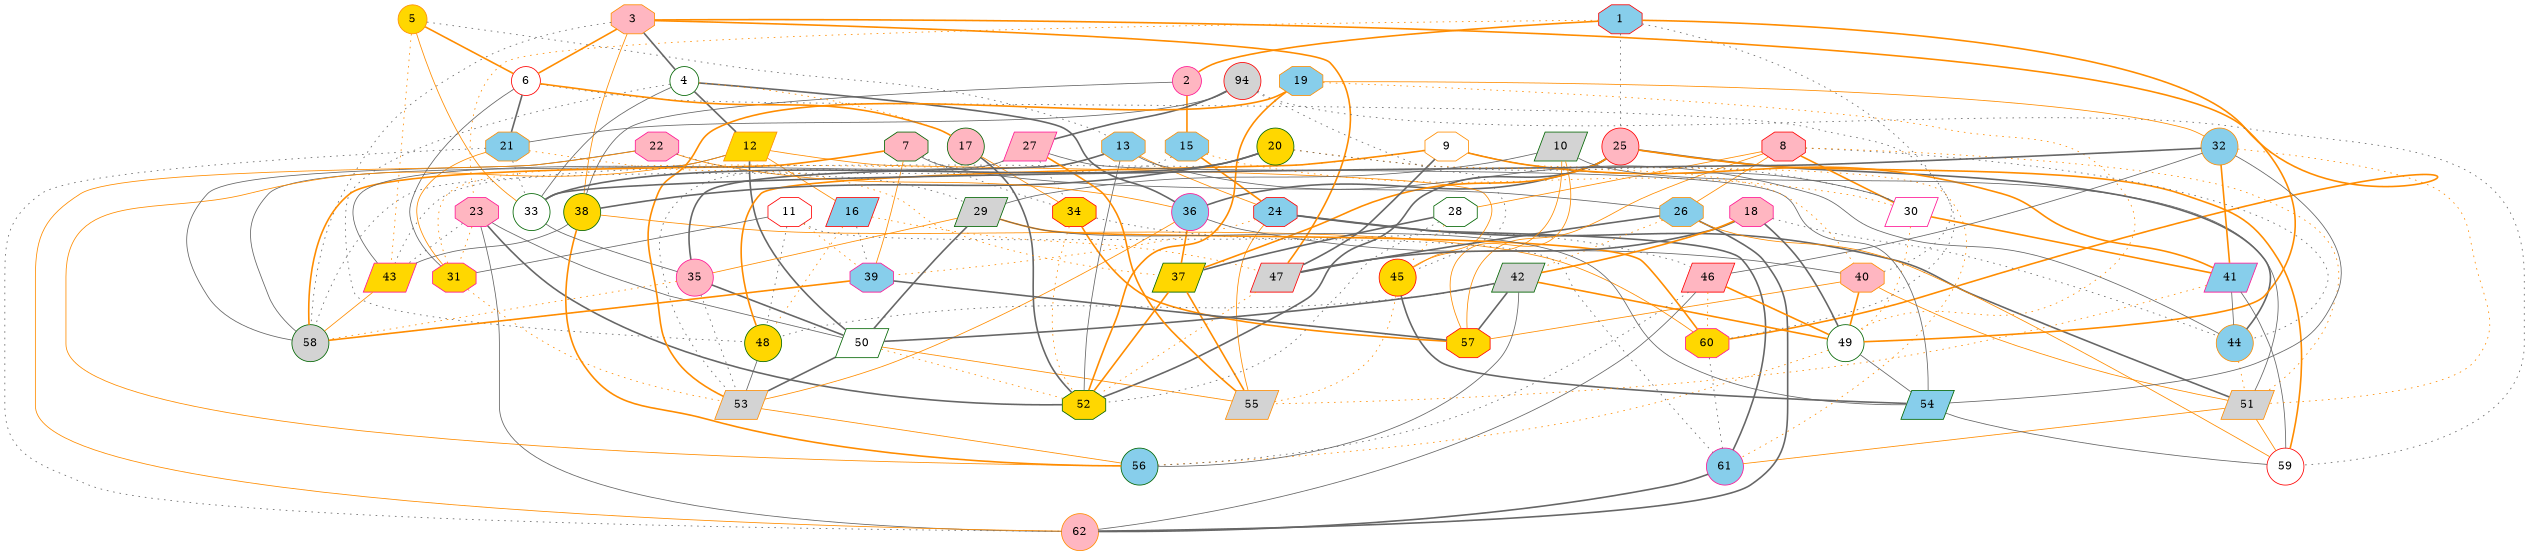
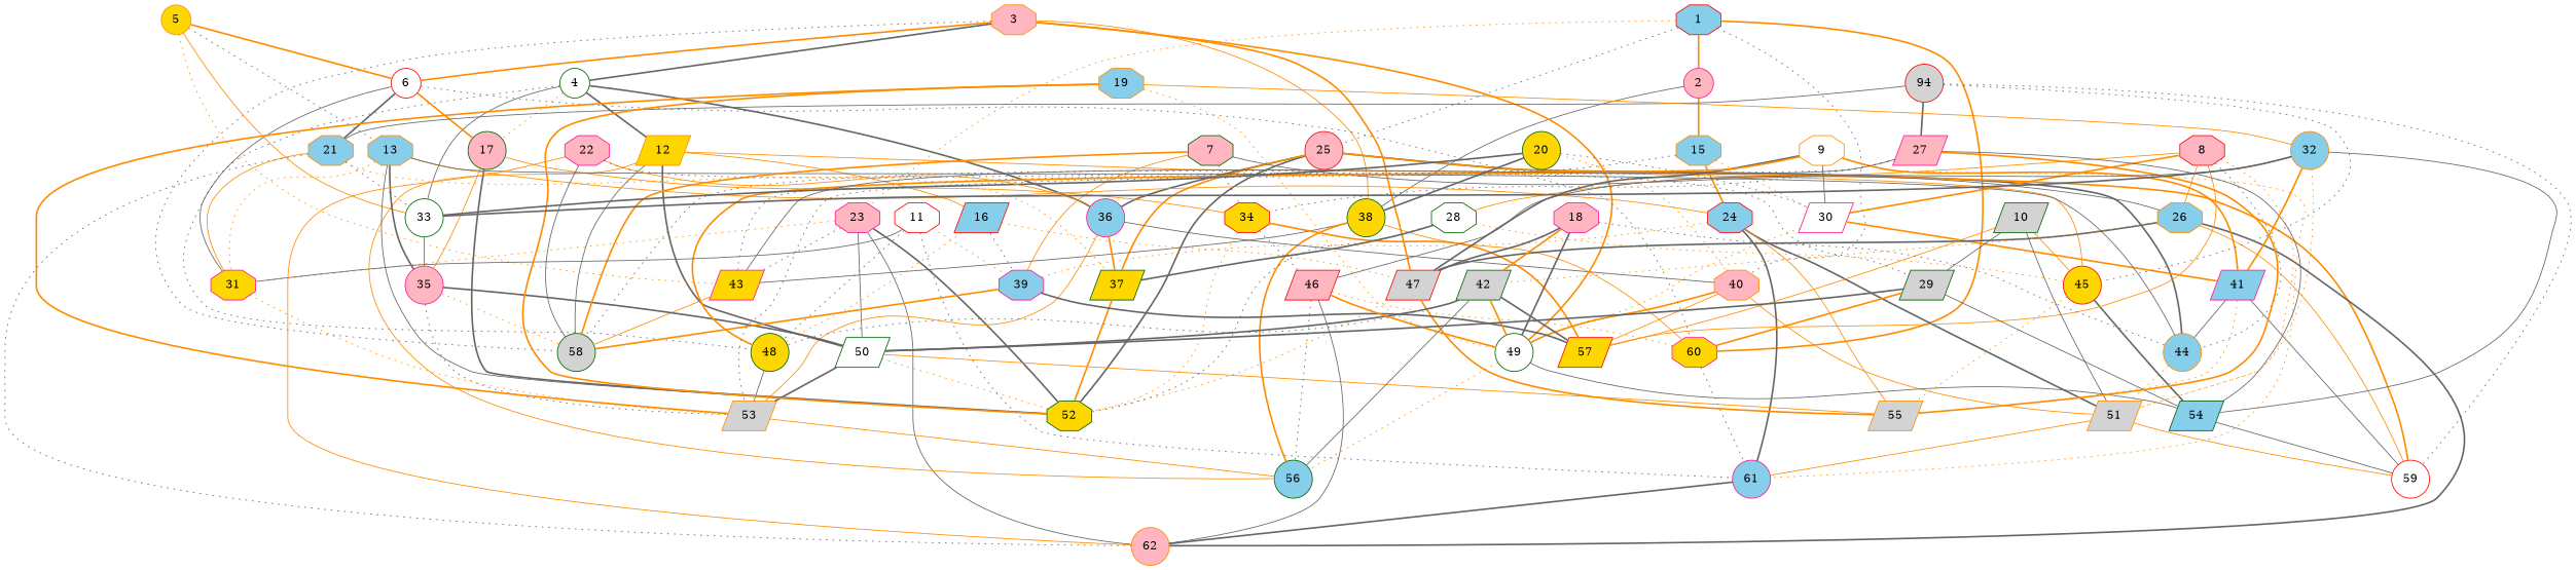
  graph {
    node [color=darkgreen fillcolor=skyblue shape=octagon style=filled]
    edge [color=gray40 style=bold weight=1.0]
    1 [color=red]
    2 [color=deeppink fillcolor=lightpink shape=circle]
    23 [color=deeppink fillcolor=lightpink]
    25 [color=red fillcolor=lightpink shape=circle]
    40 [color=darkorange fillcolor=lightpink]
    60 [color=deeppink fillcolor=gold]
    15 [color=darkorange]
    38 [fillcolor=gold shape=circle]
    58 [fillcolor=lightgrey shape=circle]
    30 [color=deeppink fillcolor=white shape=parallelogram]
    24 [color=red]
    43 [color=deeppink fillcolor=gold shape=parallelogram]
    31 [color=deeppink fillcolor=gold]
    50 [fillcolor=white shape=parallelogram]
    52 [fillcolor=gold]
    62 [color=darkorange fillcolor=lightpink shape=circle]
    36 [color=deeppink shape=circle]
    44 [color=darkorange shape=circle]
    59 [color=red fillcolor=white shape=circle]
    37 [fillcolor=gold shape=parallelogram]
    49 [fillcolor=white shape=circle]
    51 [color=darkorange fillcolor=lightgrey shape=parallelogram]
-   57 [color=red fillcolor=gold]
+   57 [color=red fillcolor=gold shape=parallelogram]
    61 [color=deeppink shape=circle]
    56 [shape=circle]
    3 [color=darkorange fillcolor=lightpink]
    4 [fillcolor=white shape=circle]
    6 [color=red fillcolor=white shape=circle]
    47 [color=red fillcolor=lightgrey shape=parallelogram]
    12 [color=darkorange fillcolor=gold shape=parallelogram]
    17 [fillcolor=lightpink shape=circle]
    33 [fillcolor=white shape=circle]
    48 [fillcolor=gold shape=circle]
    21 [color=darkorange]
    54 [shape=parallelogram]
    45 [color=red fillcolor=gold shape=circle]
    16 [color=red shape=parallelogram]
    34 [color=red fillcolor=gold]
    35 [color=deeppink fillcolor=lightpink shape=circle]
    53 [color=darkorange fillcolor=lightgrey shape=parallelogram]
    5 [color=darkorange fillcolor=gold shape=circle]
    13 [color=darkorange]
    7 [fillcolor=lightpink]
    26 [color=darkorange]
    39 [color=deeppink]
    42 [fillcolor=lightgrey shape=parallelogram]
    46 [color=red fillcolor=lightpink shape=parallelogram]
    8 [color=red fillcolor=lightpink]
    28 [fillcolor=white]
    41 [color=deeppink shape=parallelogram]
    9 [color=darkorange fillcolor=white]
    55 [color=darkorange fillcolor=lightgrey shape=parallelogram]
    10 [fillcolor=lightgrey shape=parallelogram]
    29 [fillcolor=lightgrey shape=parallelogram]
    11 [color=red fillcolor=white]
    n56 [color=red fillcolor=lightgrey label=94 shape=circle]
    27 [color=deeppink fillcolor=lightpink shape=parallelogram]
    18 [color=deeppink fillcolor=lightpink]
    19 [color=darkorange]
    32 [color=darkorange shape=circle]
    20 [fillcolor=gold shape=circle]
    22 [color=deeppink fillcolor=lightpink]
    1 -- 2 [color=darkorange]
    1 -- 23 [color=darkorange style=dotted]
    1 -- 25 [style=dotted]
    1 -- 40 [style=dotted]
    1 -- 60 [color=darkorange]
    2 -- 15 [color=darkorange weight=2.0]
    2 -- 38 [style=solid]
    23 -- 43 [style=dotted]
    23 -- 31 [color=darkorange style=dotted]
    23 -- 50 [style=solid]
    23 -- 52
    23 -- 62 [style=solid]
    25 -- 52
    25 -- 36
    25 -- 44
    25 -- 59 [color=darkorange]
    25 -- 37 [color=darkorange]
    40 -- 49 [color=darkorange]
    40 -- 51 [color=darkorange style=solid]
    40 -- 57 [color=darkorange style=solid]
    60 -- 61 [style=dotted]
    15 -- 58 [style=dotted]
    15 -- 30 [color=darkorange style=dotted]
    15 -- 24 [color=darkorange]
    38 -- 60 [color=darkorange style=solid]
    38 -- 43 [style=solid]
    38 -- 56 [color=darkorange]
    30 -- 49 [color=darkorange style=dotted]
    30 -- 41 [color=darkorange]
    24 -- 51
    24 -- 61
    24 -- 39 [color=darkorange style=dotted]
    24 -- 55 [color=darkorange style=solid]
    43 -- 58 [color=darkorange style=solid]
    31 -- 53 [color=darkorange style=dotted]
    50 -- 52 [color=darkorange style=dotted]
    50 -- 53
    50 -- 55 [color=darkorange style=solid]
    36 -- 40 [style=solid]
    36 -- 37 [color=darkorange]
    36 -- 53 [color=darkorange style=solid]
    44 -- 51 [color=darkorange style=dotted]
    37 -- 52 [color=darkorange]
-   37 -- 55 [color=darkorange]
+   47 -- 55 [color=darkorange]
    49 -- 56 [color=darkorange style=dotted]
    49 -- 54 [style=solid]
    51 -- 59 [color=darkorange style=solid]
    51 -- 61 [color=darkorange style=solid]
    61 -- 62
    3 -- 38 [color=darkorange style=solid]
    3 -- 58 [style=dotted]
    3 -- 49 [color=darkorange]
    3 -- 4
    3 -- 6 [color=darkorange]
    3 -- 47 [color=darkorange]
    4 -- 36
    4 -- 12
    4 -- 17 [color=darkorange style=dotted]
    4 -- 33 [style=solid]
    4 -- 48 [style=dotted]
    6 -- 60 [style=dotted]
    6 -- 31 [style=solid]
    6 -- 17 [color=darkorange]
    6 -- 21
    47 -- 52 [color=darkorange style=dotted]
    12 -- 58 [style=solid]
    12 -- 50
    12 -- 56 [color=darkorange style=solid]
    12 -- 45 [color=darkorange style=solid]
    12 -- 16 [color=darkorange style=solid]
    17 -- 52
    17 -- 34 [color=darkorange style=solid]
    33 -- 35 [style=solid]
    48 -- 53 [style=solid]
    21 -- 31 [color=darkorange style=solid]
    21 -- 62 [style=dotted]
    21 -- 37 [color=darkorange style=dotted]
    21 -- 33 [style=dotted]
    54 -- 59 [style=solid]
    45 -- 54
    45 -- 55 [color=darkorange style=dotted]
    16 -- 47 [color=darkorange style=dotted]
    16 -- 48 [color=darkorange style=dotted]
    16 -- 39 [style=dotted]
    34 -- 52 [color=darkorange style=dotted]
    34 -- 57 [color=darkorange]
    34 -- 46 [style=dotted]
    35 -- 58 [color=darkorange style=dotted]
    35 -- 50
    35 -- 53 [style=dotted]
    53 -- 56 [color=darkorange style=solid]
    5 -- 43 [color=darkorange style=dotted]
    5 -- 6 [color=darkorange]
    5 -- 33 [color=darkorange style=solid]
    5 -- 13 [style=dotted]
    13 -- 24 [color=darkorange style=solid]
    13 -- 31 [color=darkorange style=dotted]
    13 -- 52 [style=solid]
    13 -- 44 [style=solid]
    13 -- 35
    7 -- 58 [color=darkorange]
    7 -- 34 [style=dotted]
    7 -- 26 [style=solid]
    7 -- 39 [color=darkorange style=solid]
    26 -- 62
    26 -- 59 [color=darkorange style=solid]
    26 -- 47
    26 -- 42 [color=darkorange style=dotted]
    39 -- 58 [color=darkorange]
    39 -- 57
    42 -- 50
    42 -- 49 [color=darkorange weight=2.0]
    42 -- 57
    42 -- 56 [style=solid]
    42 -- 48 [style=dotted]
    46 -- 60 [color=darkorange style=dotted]
    46 -- 62 [style=solid]
    46 -- 49 [color=darkorange]
    46 -- 56 [style=dotted]
    8 -- 30 [color=darkorange]
    8 -- 44 [style=dotted]
    8 -- 51 [color=darkorange style=dotted]
    8 -- 57 [color=darkorange style=solid]
    8 -- 26 [color=darkorange style=solid]
    8 -- 28 [color=darkorange style=solid]
    28 -- 52 [style=dotted]
    28 -- 37
    28 -- 45 [color=darkorange style=dotted]
    41 -- 44 [style=solid]
    41 -- 59 [style=solid]
    41 -- 55 [color=darkorange style=dotted]
    9 -- 30 [style=solid]
    9 -- 43 [style=dotted]
    9 -- 61 [color=darkorange style=dotted]
    9 -- 47
    9 -- 48 [color=darkorange]
    9 -- 41 [color=darkorange]
    10 -- 51 [style=solid]
    10 -- 57 [color=darkorange style=solid]
    10 -- 45 [color=darkorange style=solid]
    10 -- 29 [style=solid]
    29 -- 60 [color=darkorange]
    29 -- 50
    29 -- 54 [style=solid]
-   29 -- 35 [color=darkorange style=solid]
+   17 -- 35 [color=darkorange style=solid]
    11 -- 31 [style=solid]
    11 -- 61 [style=dotted]
    11 -- 48 [style=dotted]
    11 -- 39 [color=darkorange style=dotted]
    n56 -- 59 [style=dotted]
    n56 -- 21 [style=solid]
    n56 -- 45 [style=dotted]
    n56 -- 27
    27 -- 43 [style=solid]
    27 -- 54 [style=solid]
    27 -- 34 [style=dotted]
    27 -- 53 [style=dotted]
    27 -- 55 [color=darkorange]
    18 -- 44 [style=dotted]
    18 -- 49
    18 -- 47
    18 -- 42 [color=darkorange]
    19 -- 52 [color=darkorange]
    19 -- 49 [color=darkorange style=dotted]
    19 -- 53 [color=darkorange]
    19 -- 32 [color=darkorange style=solid]
    32 -- 51 [color=darkorange style=dotted]
    32 -- 33
    32 -- 54 [style=solid]
    32 -- 46 [style=solid]
    32 -- 41 [color=darkorange]
    20 -- 40 [color=darkorange style=dotted]
    20 -- 38
    20 -- 30 [style=dotted]
    20 -- 33
    22 -- 58 [style=solid]
    22 -- 62 [color=darkorange style=solid]
    22 -- 36 [color=darkorange style=solid]
    22 -- 29 [style=dotted]
  }
